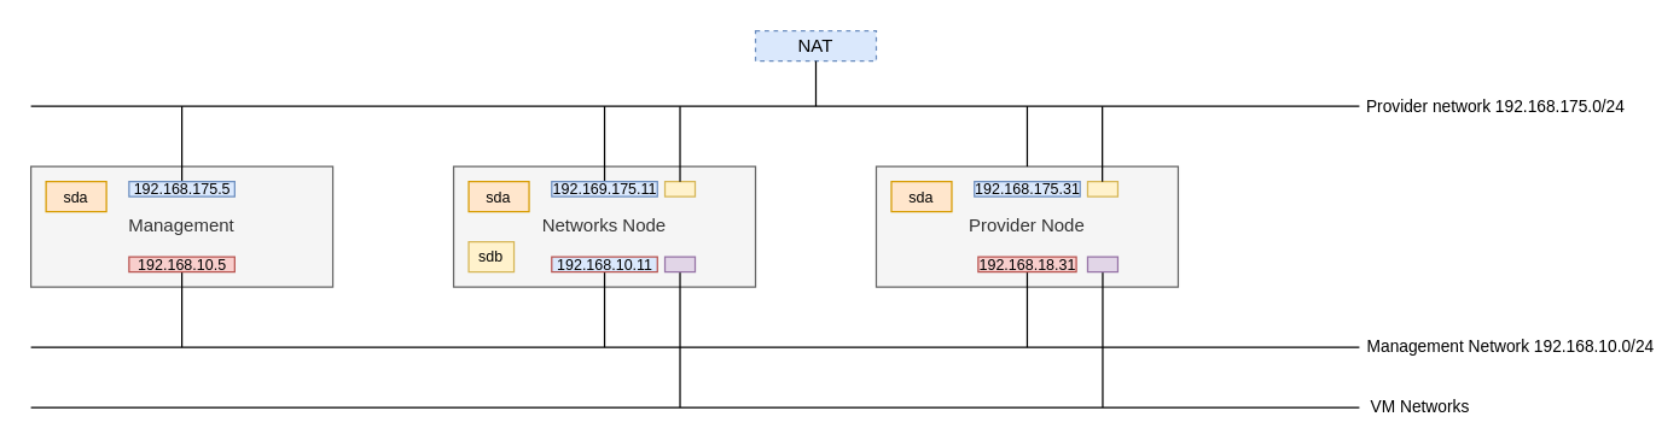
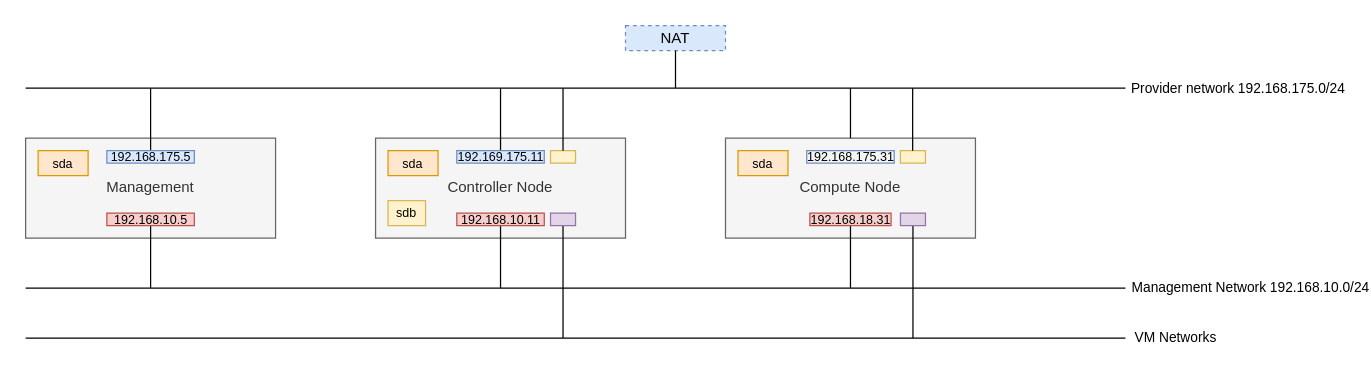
  <mxCell id="0" />
  <mxCell id="1" parent="0" />
- <mxCell id="2" value="Networks Node" style="rounded=0;whiteSpace=wrap;html=1;fillColor=#f5f5f5;strokeColor=#666666;fontColor=#333333;" parent="1" vertex="1"><mxGeometry y="110" width="200" height="80" as="geometry" x="300" /></mxCell>
- <mxCell id="3" value="Provider Node" style="rounded=0;whiteSpace=wrap;html=1;fillColor=#f5f5f5;strokeColor=#666666;fontColor=#333333;" parent="1" vertex="1"><mxGeometry x="580" y="110" width="200" height="80" as="geometry" /></mxCell>
+ <mxCell id="2" value="Controller Node" style="rounded=0;whiteSpace=wrap;html=1;fillColor=#f5f5f5;strokeColor=#666666;fontColor=#333333;" parent="1" vertex="1"><mxGeometry y="110" width="200" height="80" as="geometry" x="300" /></mxCell>
+ <mxCell id="3" value="Compute Node" style="rounded=0;whiteSpace=wrap;html=1;fillColor=#f5f5f5;strokeColor=#666666;fontColor=#333333;" parent="1" vertex="1"><mxGeometry x="580" y="110" width="200" height="80" as="geometry" /></mxCell>
  <mxCell id="4" value="Provider network 192.168.175.0/24" style="endArrow=none;html=1;" parent="1" edge="1"><mxGeometry x="1" y="90" width="50" height="50" relative="1" as="geometry"><mxPoint x="20" y="70" as="sourcePoint" /><mxPoint x="900" y="70" as="targetPoint" /><mxPoint x="90" y="90" as="offset" /></mxGeometry></mxCell>
  <mxCell id="5" value="" style="endArrow=none;html=1;exitX=0.5;exitY=0;exitDx=0;exitDy=0;" parent="1" source="13" edge="1"><mxGeometry width="50" height="50" relative="1" as="geometry"><mxPoint x="330" y="130" as="sourcePoint" /><mxPoint x="400" y="70" as="targetPoint" /></mxGeometry></mxCell>
  <mxCell id="6" value="" style="endArrow=none;html=1;exitX=0.5;exitY=0;exitDx=0;exitDy=0;" parent="1" source="3" edge="1"><mxGeometry width="50" height="50" relative="1" as="geometry"><mxPoint x="620" y="140" as="sourcePoint" /><mxPoint x="680" y="70" as="targetPoint" /></mxGeometry></mxCell>
  <mxCell id="7" value="VM Networks" style="endArrow=none;html=1;" parent="1" edge="1"><mxGeometry x="1" y="40" width="50" height="50" relative="1" as="geometry"><mxPoint x="20" y="270" as="sourcePoint" /><mxPoint x="900" y="270" as="targetPoint" /><mxPoint x="40" y="40" as="offset" /></mxGeometry></mxCell>
  <mxCell id="8" value="Management Network 192.168.10.0/24" style="endArrow=none;html=1;" parent="1" edge="1"><mxGeometry x="1" y="100" width="50" height="50" relative="1" as="geometry"><mxPoint x="20" y="230" as="sourcePoint" /><mxPoint x="900" y="230" as="targetPoint" /><mxPoint x="100" y="100" as="offset" /></mxGeometry></mxCell>
  <mxCell id="9" value="" style="endArrow=none;html=1;entryX=0.5;entryY=1;entryDx=0;entryDy=0;" parent="1" target="20" edge="1"><mxGeometry width="50" height="50" relative="1" as="geometry"><mxPoint x="450" y="270" as="sourcePoint" /><mxPoint x="480" y="200" as="targetPoint" /></mxGeometry></mxCell>
  <mxCell id="10" value="" style="endArrow=none;html=1;entryX=0.5;entryY=1;entryDx=0;entryDy=0;" parent="1" target="15" edge="1"><mxGeometry width="50" height="50" relative="1" as="geometry"><mxPoint x="400" y="230" as="sourcePoint" /><mxPoint x="410" y="160" as="targetPoint" /></mxGeometry></mxCell>
  <mxCell id="11" value="" style="endArrow=none;html=1;entryX=0.5;entryY=1;entryDx=0;entryDy=0;" parent="1" target="16" edge="1"><mxGeometry width="50" height="50" relative="1" as="geometry"><mxPoint x="680" y="230" as="sourcePoint" /><mxPoint x="659.58" y="150" as="targetPoint" /></mxGeometry></mxCell>
  <mxCell id="12" value="" style="endArrow=none;html=1;entryX=0.5;entryY=1;entryDx=0;entryDy=0;" parent="1" target="21" edge="1"><mxGeometry width="50" height="50" relative="1" as="geometry"><mxPoint x="730" y="270" as="sourcePoint" /><mxPoint x="735" y="140" as="targetPoint" /></mxGeometry></mxCell>
  <mxCell id="13" value="192.169.175.11" style="rounded=0;html=1;fillColor=#dae8fc;strokeColor=#6c8ebf;fontSize=10;" parent="1" vertex="1"><mxGeometry x="365" y="120" width="70" height="10" as="geometry" /></mxCell>
- <mxCell id="14" value="192.168.175.31" style="rounded=0;html=1;fillColor=#dae8fc;strokeColor=#6c8ebf;fontSize=10;" parent="1" vertex="1"><mxGeometry x="645" y="120" width="70" height="10" as="geometry" /></mxCell>
- <mxCell id="15" value="192.168.10.11" style="rounded=0;html=1;fillColor=#dae8fc;strokeColor=#b85450;fontSize=10;" parent="1" vertex="1"><mxGeometry x="365" y="170" width="70" height="10" as="geometry" /></mxCell>
+ <mxCell id="14" value="192.168.175.31" style="rounded=0;html=1;fillColor=#f5f5f5;strokeColor=#6c8ebf;fontSize=10;" parent="1" vertex="1"><mxGeometry x="645" y="120" width="70" height="10" as="geometry" /></mxCell>
+ <mxCell id="15" value="192.168.10.11" style="rounded=0;html=1;fillColor=#f8cecc;strokeColor=#b85450;fontSize=10;" parent="1" vertex="1"><mxGeometry x="365" y="170" width="70" height="10" as="geometry" /></mxCell>
  <mxCell id="16" value="192.168.18.31" style="rounded=0;html=1;fillColor=#f8cecc;strokeColor=#b85450;fontSize=10;" parent="1" vertex="1"><mxGeometry x="647.5" y="170" width="65" height="10" as="geometry" /></mxCell>
  <mxCell id="17" value="sda" style="rounded=0;whiteSpace=wrap;html=1;fontSize=10;fillColor=#ffe6cc;strokeColor=#d79b00;" parent="1" vertex="1"><mxGeometry x="310" y="120" width="40" height="20" as="geometry" /></mxCell>
  <mxCell id="18" value="sdb" style="rounded=0;whiteSpace=wrap;html=1;fontSize=10;fillColor=#fff2cc;strokeColor=#d6b656;" parent="1" vertex="1"><mxGeometry x="310" y="160" width="30" height="20" as="geometry" /></mxCell>
  <mxCell id="19" value="sda" style="rounded=0;whiteSpace=wrap;html=1;fontSize=10;fillColor=#ffe6cc;strokeColor=#d79b00;" parent="1" vertex="1"><mxGeometry x="590" y="120" width="40" height="20" as="geometry" /></mxCell>
  <mxCell id="20" value="" style="rounded=0;whiteSpace=wrap;html=1;fontSize=10;fillColor=#e1d5e7;strokeColor=#9673a6;" parent="1" vertex="1"><mxGeometry x="440" y="170" width="20" height="10" as="geometry" /></mxCell>
  <mxCell id="21" value="" style="rounded=0;whiteSpace=wrap;html=1;fontSize=10;fillColor=#e1d5e7;strokeColor=#9673a6;" parent="1" vertex="1"><mxGeometry x="720" y="170" width="20" height="10" as="geometry" /></mxCell>
  <mxCell id="22" value="NAT" style="rounded=0;whiteSpace=wrap;html=1;fillColor=#dae8fc;strokeColor=#6c8ebf;dashed=1;" parent="1" vertex="1"><mxGeometry x="500" y="20" width="80" height="20" as="geometry" /></mxCell>
  <mxCell id="23" value="" style="endArrow=none;html=1;exitX=0.5;exitY=1;exitDx=0;exitDy=0;" parent="1" source="22" edge="1"><mxGeometry width="50" height="50" relative="1" as="geometry"><mxPoint x="550" as="sourcePoint" y="30" /><mxPoint x="540" y="70" as="targetPoint" /></mxGeometry></mxCell>
  <mxCell id="24" value="Management" style="rounded=0;whiteSpace=wrap;html=1;fillColor=#f5f5f5;strokeColor=#666666;fontColor=#333333;" parent="1" vertex="1"><mxGeometry x="20" y="110" width="200" height="80" as="geometry" /></mxCell>
  <mxCell id="25" value="" style="endArrow=none;html=1;exitX=0.5;exitY=0;exitDx=0;exitDy=0;" parent="1" source="27" edge="1"><mxGeometry width="50" height="50" relative="1" as="geometry"><mxPoint x="50" y="130" as="sourcePoint" /><mxPoint x="120" y="70" as="targetPoint" /></mxGeometry></mxCell>
  <mxCell id="26" value="" style="endArrow=none;html=1;entryX=0.5;entryY=1;entryDx=0;entryDy=0;" parent="1" target="28" edge="1"><mxGeometry width="50" height="50" relative="1" as="geometry"><mxPoint x="120" y="230" as="sourcePoint" /><mxPoint x="130" y="160" as="targetPoint" /></mxGeometry></mxCell>
  <mxCell id="27" value="192.168.175.5" style="rounded=0;html=1;fillColor=#dae8fc;strokeColor=#6c8ebf;fontSize=10;" parent="1" vertex="1"><mxGeometry x="85" y="120" width="70" height="10" as="geometry" /></mxCell>
  <mxCell id="28" value="192.168.10.5" style="rounded=0;html=1;fillColor=#f8cecc;strokeColor=#b85450;fontSize=10;" parent="1" vertex="1"><mxGeometry x="85" y="170" width="70" height="10" as="geometry" /></mxCell>
  <mxCell id="29" value="sda" style="rounded=0;whiteSpace=wrap;html=1;fontSize=10;fillColor=#ffe6cc;strokeColor=#d79b00;" parent="1" vertex="1"><mxGeometry x="30" y="120" width="40" height="20" as="geometry" /></mxCell>
  <mxCell id="30" value="" style="rounded=0;whiteSpace=wrap;html=1;fontSize=10;fillColor=#fff2cc;strokeColor=#d6b656;" parent="1" vertex="1"><mxGeometry x="440" y="120" width="20" height="10" as="geometry" /></mxCell>
  <mxCell id="31" value="" style="rounded=0;whiteSpace=wrap;html=1;fontSize=10;fillColor=#fff2cc;strokeColor=#d6b656;" parent="1" vertex="1"><mxGeometry x="720" y="120" width="20" height="10" as="geometry" /></mxCell>
  <mxCell id="32" value="" style="endArrow=none;html=1;entryX=0.5;entryY=0;entryDx=0;entryDy=0;" parent="1" target="30" edge="1"><mxGeometry width="50" height="50" relative="1" as="geometry"><mxPoint x="450" y="70" as="sourcePoint" /><mxPoint x="360" as="targetPoint" y="30" /></mxGeometry></mxCell>
  <mxCell id="33" value="" style="endArrow=none;html=1;entryX=0.5;entryY=0;entryDx=0;entryDy=0;" parent="1" edge="1"><mxGeometry width="50" height="50" relative="1" as="geometry"><mxPoint x="729.76" y="70" as="sourcePoint" /><mxPoint x="729.76" y="120" as="targetPoint" /></mxGeometry></mxCell>
